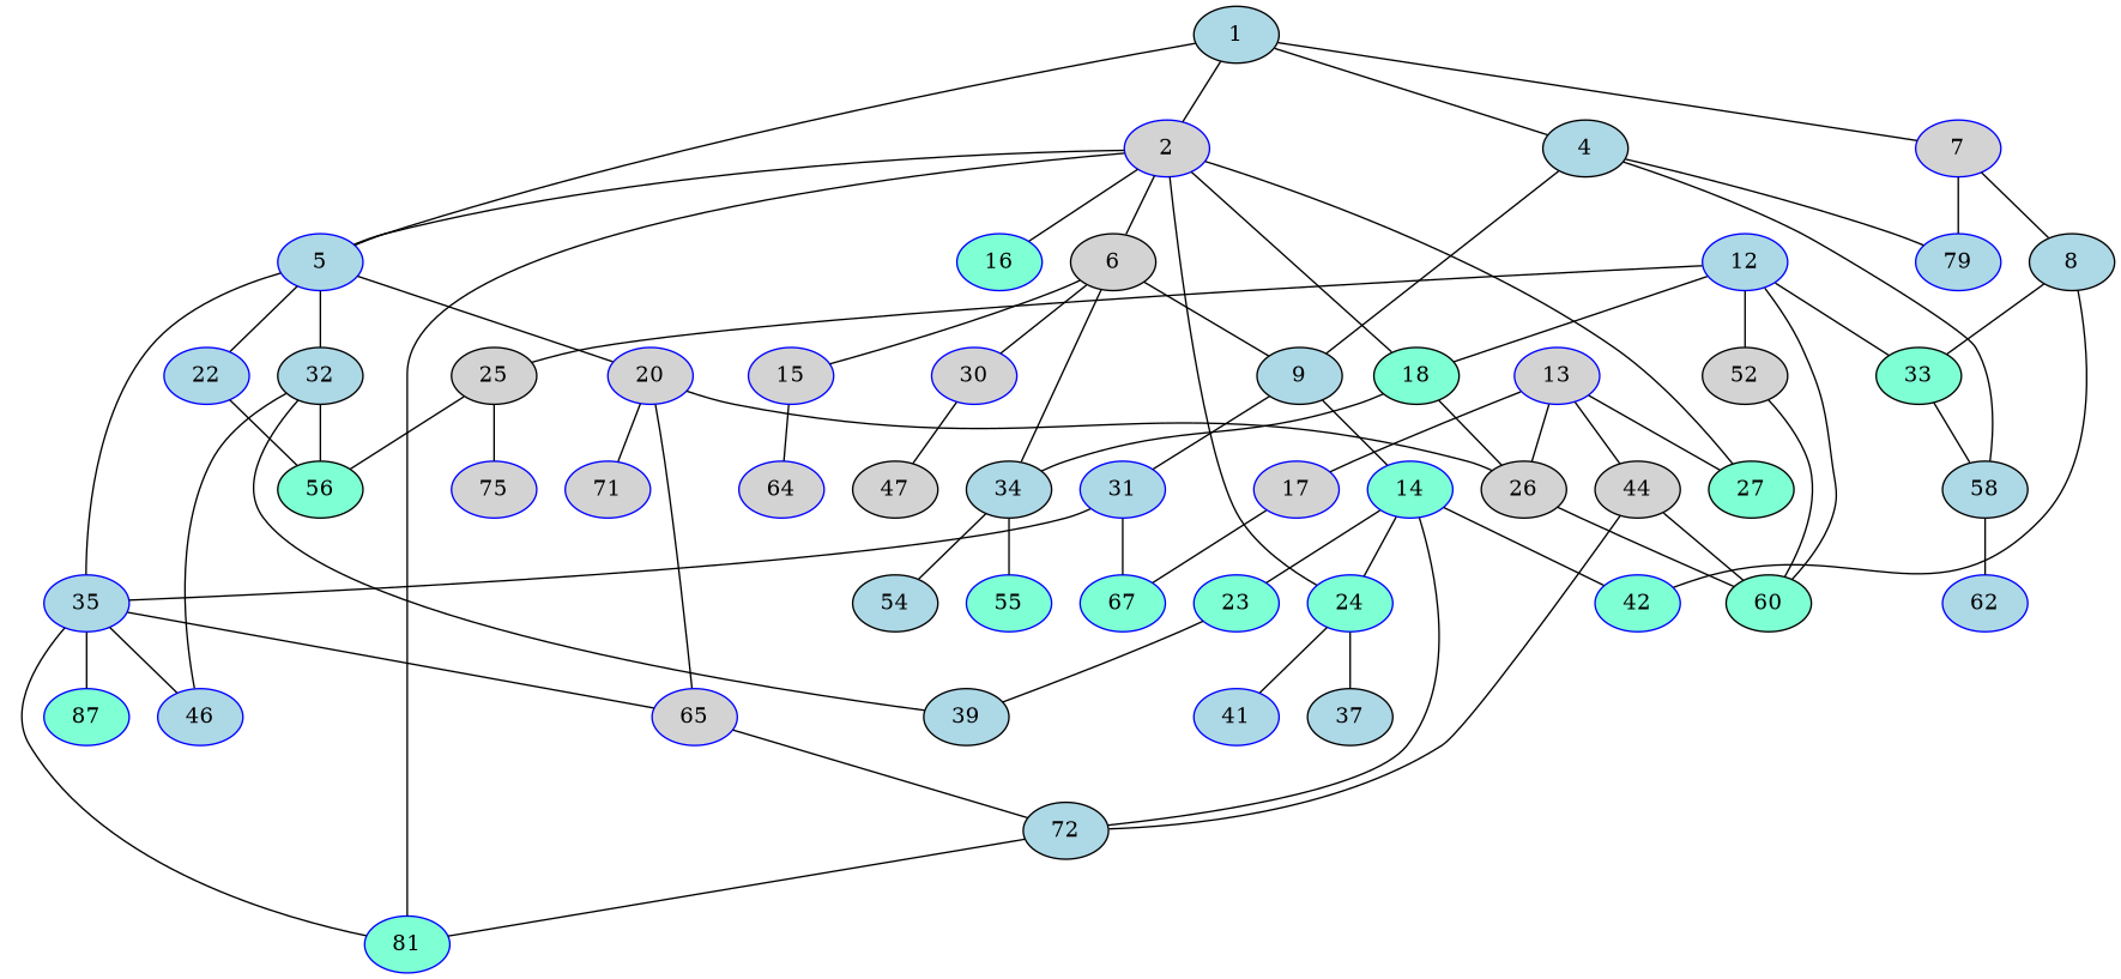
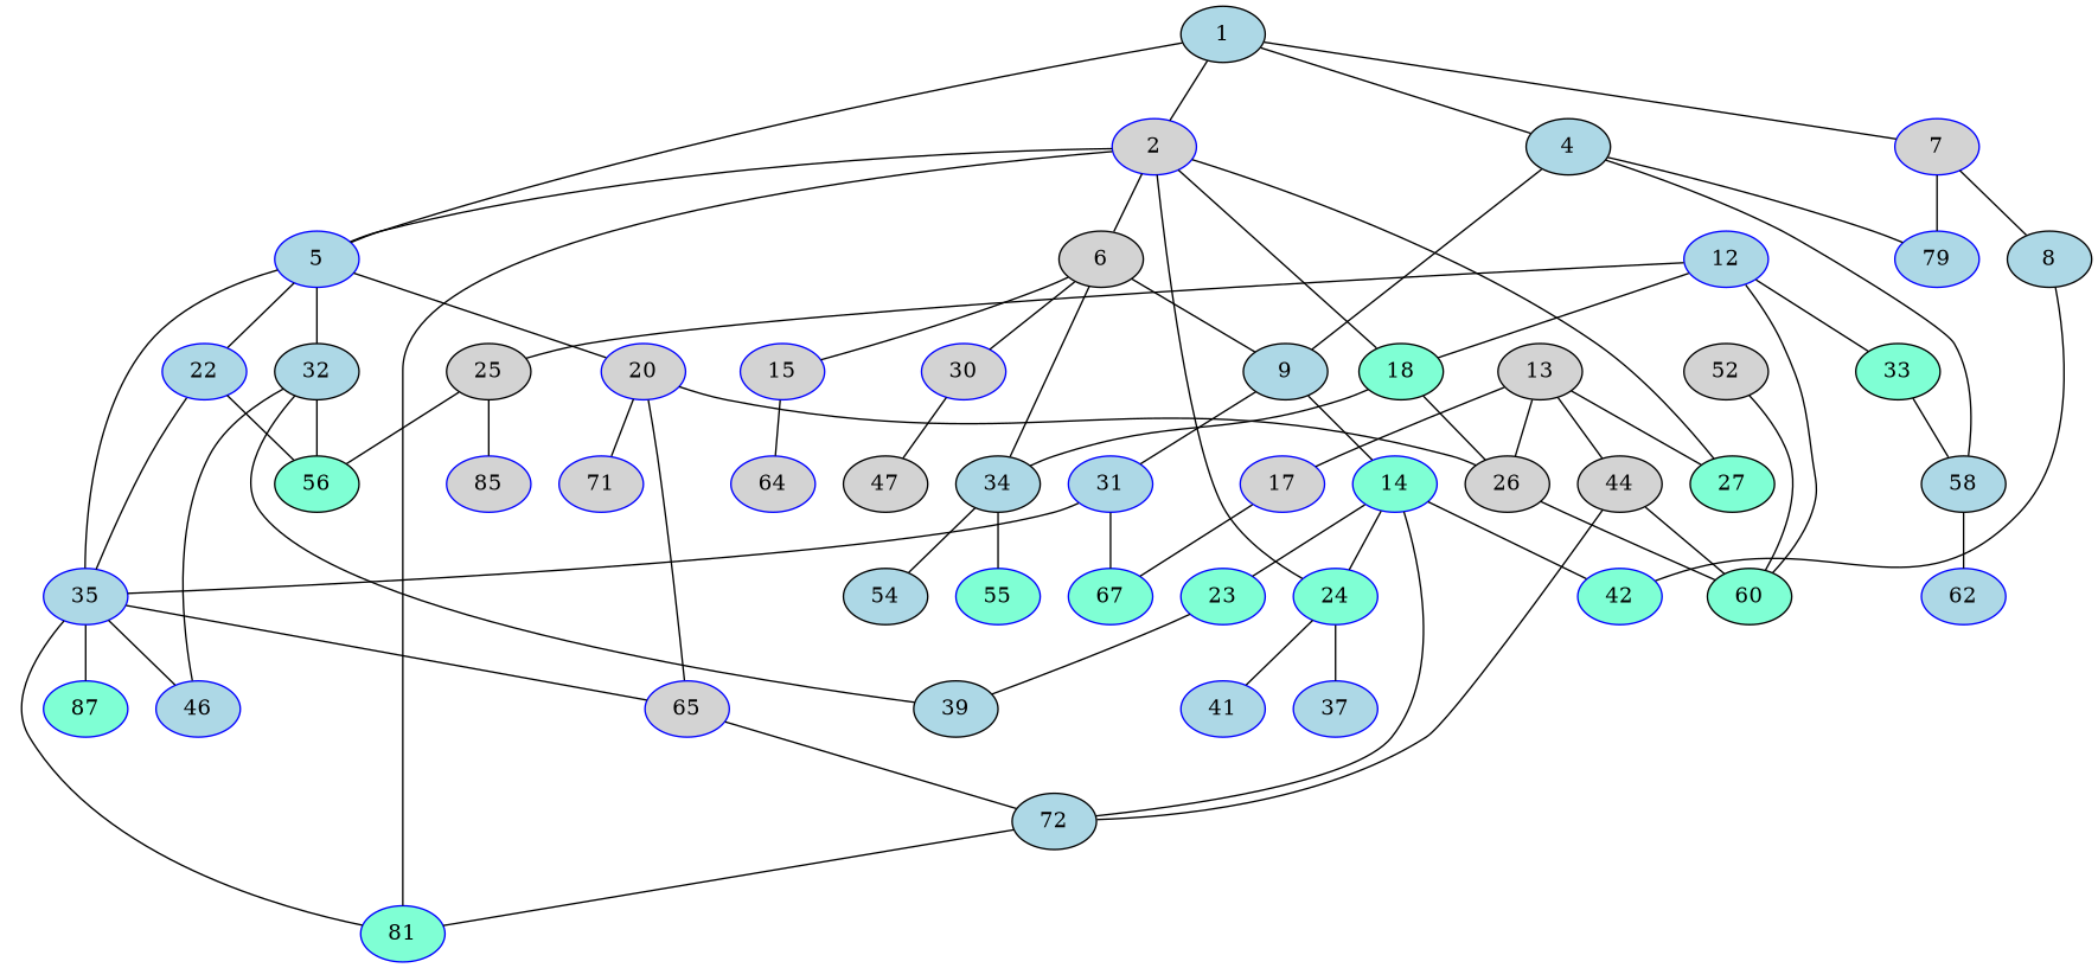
  graph {
    node [color=blue fillcolor=lightblue style=filled]
    1 [color=black super="+3"]
    2 [fillcolor=lightgrey super="+38"]
    4 [color=black super="+68"]
    5 [super="+28"]
    7 [fillcolor=lightgrey super="+48"]
    6 [color=black fillcolor=lightgrey super="+10"]
-   16 [fillcolor=aquamarine super="+84"]
    18 [color=black fillcolor=aquamarine super="+77"]
    24 [fillcolor=aquamarine super="+29"]
    27 [color=black fillcolor=aquamarine super="+76"]
    81 [fillcolor=aquamarine super="+83"]
    9 [color=black super="+11"]
    58 [color=black]
    79
    20 [fillcolor=lightgrey super="+80"]
    22
    32 [color=black super="+49"]
    35 [super="+40"]
    8 [color=black super="+74"]
    12 [super="+59"]
    33 [color=black fillcolor=aquamarine super="+75"]
    25 [color=black fillcolor=lightgrey super="+69"]
    52 [color=black fillcolor=lightgrey]
    60 [color=black fillcolor=aquamarine super="+66"]
    15 [fillcolor=lightgrey super="+53"]
    30 [fillcolor=lightgrey super="+43"]
    34 [color=black super="+86"]
    26 [color=black fillcolor=lightgrey super="+50"]
-   37 [color=black super="+51"]
+   37 [super="+51"]
    41
    14 [fillcolor=aquamarine super="+21"]
    31 [super="+45"]
    62
    65 [fillcolor=lightgrey]
    71 [fillcolor=lightgrey]
    56 [color=black fillcolor=aquamarine super="+61"]
    39 [color=black super="+63"]
    46
    87 [fillcolor=aquamarine]
-   13 [fillcolor=lightgrey]
+   13 [color=black fillcolor=lightgrey]
    17 [fillcolor=lightgrey super="+36"]
    44 [color=black fillcolor=lightgrey]
    64 [fillcolor=lightgrey]
    47 [color=black fillcolor=lightgrey super="+73"]
    54 [color=black super="+57"]
    55 [fillcolor=aquamarine]
    42 [fillcolor=aquamarine super="+82"]
    23 [fillcolor=aquamarine]
    72 [color=black super="+78"]
    67 [fillcolor=aquamarine]
-   85 [fillcolor=lightgrey label=75]
+   85 [fillcolor=lightgrey]
    1 -- 2
    1 -- 4
    1 -- 5
    1 -- 7
    2 -- 5
    2 -- 6
-   2 -- 16
    2 -- 18
    2 -- 24
    2 -- 27
    2 -- 81
    4 -- 9
    4 -- 58
    4 -- 79
    5 -- 20
    5 -- 22
    5 -- 32
    5 -- 35
    7 -- 79
    7 -- 8
    6 -- 9
    6 -- 15
    6 -- 30
    6 -- 34
    18 -- 34
    18 -- 26
    24 -- 37
    24 -- 41
    9 -- 14
    9 -- 31
    58 -- 62
    20 -- 26
    20 -- 65
    20 -- 71
+   22 -- 35
    22 -- 56
    32 -- 56
    32 -- 39
    32 -- 46
    35 -- 81
    35 -- 65
    35 -- 46
    35 -- 87
-   8 -- 33
    8 -- 42
    12 -- 18
    12 -- 33
    12 -- 25
-   12 -- 52
    12 -- 60
    33 -- 58
    25 -- 56
    25 -- 85
    52 -- 60
    15 -- 64
    30 -- 47
    34 -- 54
    34 -- 55
    26 -- 60
    14 -- 24
    14 -- 42
    14 -- 23
    14 -- 72
    31 -- 35
    31 -- 67
    65 -- 72
    13 -- 27
    13 -- 26
    13 -- 17
    13 -- 44
    17 -- 67
    44 -- 60
    44 -- 72
    23 -- 39
    72 -- 81
  }
